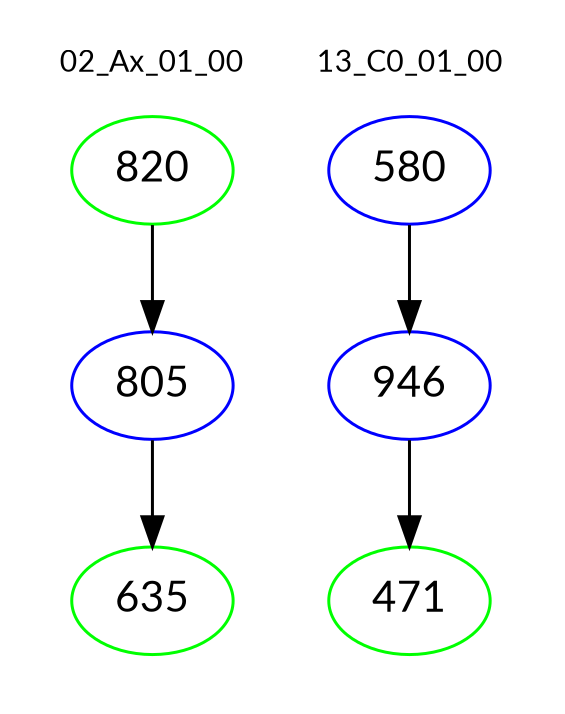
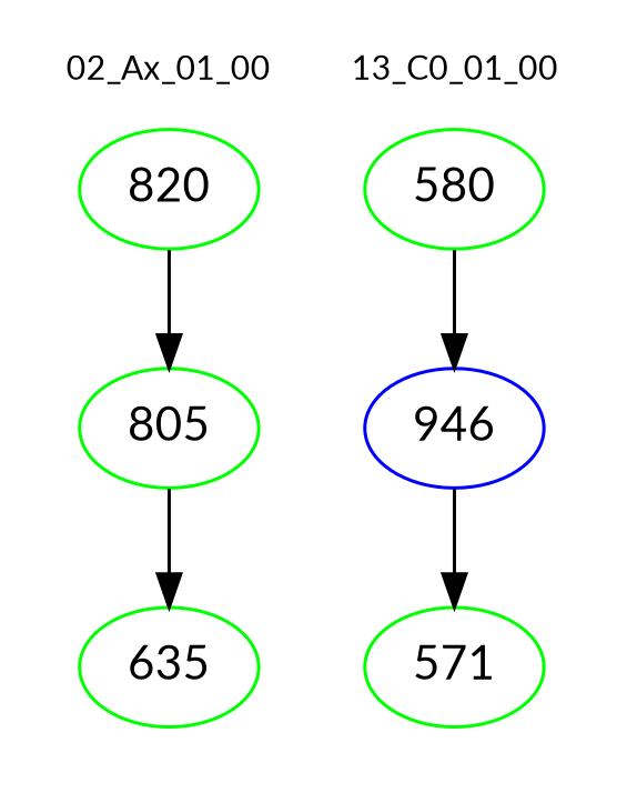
  digraph {
    fontname=Lato
    node [color=green fontname=Lato]
    edge [color=black fontname=Lato]
    n1 [label=820]
-   n2 [color=blue label=805]
+   n2 [label=805]
    n3 [label=635]
-   n4 [color=blue label=580]
+   n4 [label=580]
    n5 [color=blue label=946]
-   n6 [label=471]
+   n6 [label=571]
    subgraph cluster_1 {
      color=white
      fontsize=10
      label="02_Ax_01_00"
      n1
      n2
      n3
    }
    subgraph cluster_2 {
      color=white
      fontsize=10
      label="13_C0_01_00"
      n4
      n5
      n6
    }
    n1 -> n2
    n2 -> n3
    n4 -> n5
    n5 -> n6
  }
